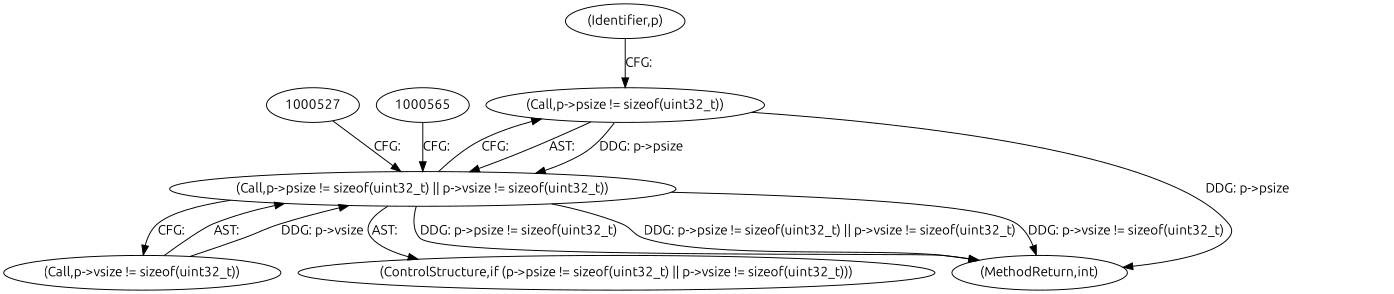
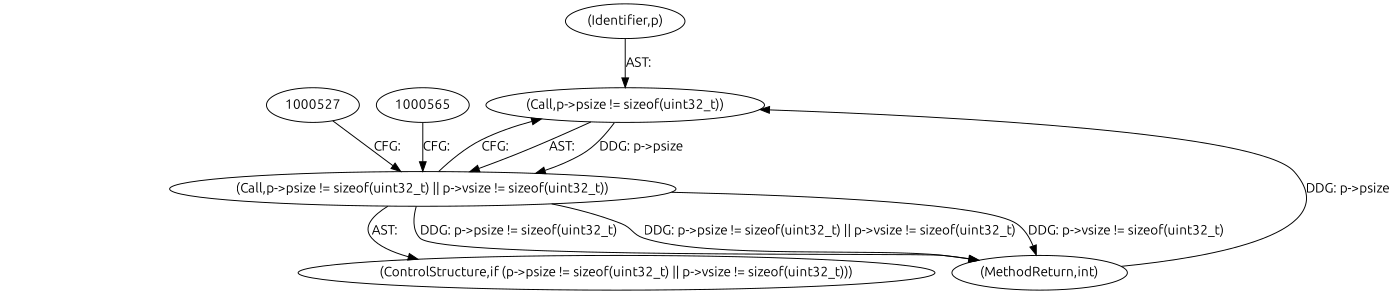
  digraph {
    fontname=Ubuntu
    node [fontname=Ubuntu]
    edge [fontname=Ubuntu]
    n1 [label="(Call,p->psize != sizeof(uint32_t))"]
    n2 [label="(Call,p->psize != sizeof(uint32_t) || p->vsize != sizeof(uint32_t))"]
    n3 [label="(MethodReturn,int)"]
-   n4 [label="(Call,p->vsize != sizeof(uint32_t))"]
    n5 [label="(ControlStructure,if (p->psize != sizeof(uint32_t) || p->vsize != sizeof(uint32_t)))"]
    n6 [label="(Identifier,p)"]
    n7 [label=1000527]
    1000565
    n1 -> n2 [label="AST: "]
    n1 -> n2 [label="DDG: p->psize"]
-   n1 -> n3 [label="DDG: p->psize"]
+   n3 -> n1 [label="DDG: p->psize"]
    n2 -> n1 [label="CFG: "]
    n2 -> n3 [label="DDG: p->psize != sizeof(uint32_t) || p->vsize != sizeof(uint32_t)"]
    n2 -> n3 [label="DDG: p->vsize != sizeof(uint32_t)"]
    n2 -> n3 [label="DDG: p->psize != sizeof(uint32_t)"]
-   n2 -> n4 [label="CFG: "]
    n2 -> n5 [label="AST: "]
-   n4 -> n2 [label="AST: "]
-   n4 -> n2 [label="DDG: p->vsize"]
-   n6 -> n1 [label="CFG: "]
+   n6 -> n1 [label="AST: "]
    n7 -> n2 [label="CFG: "]
    1000565 -> n2 [label="CFG: "]
  }
